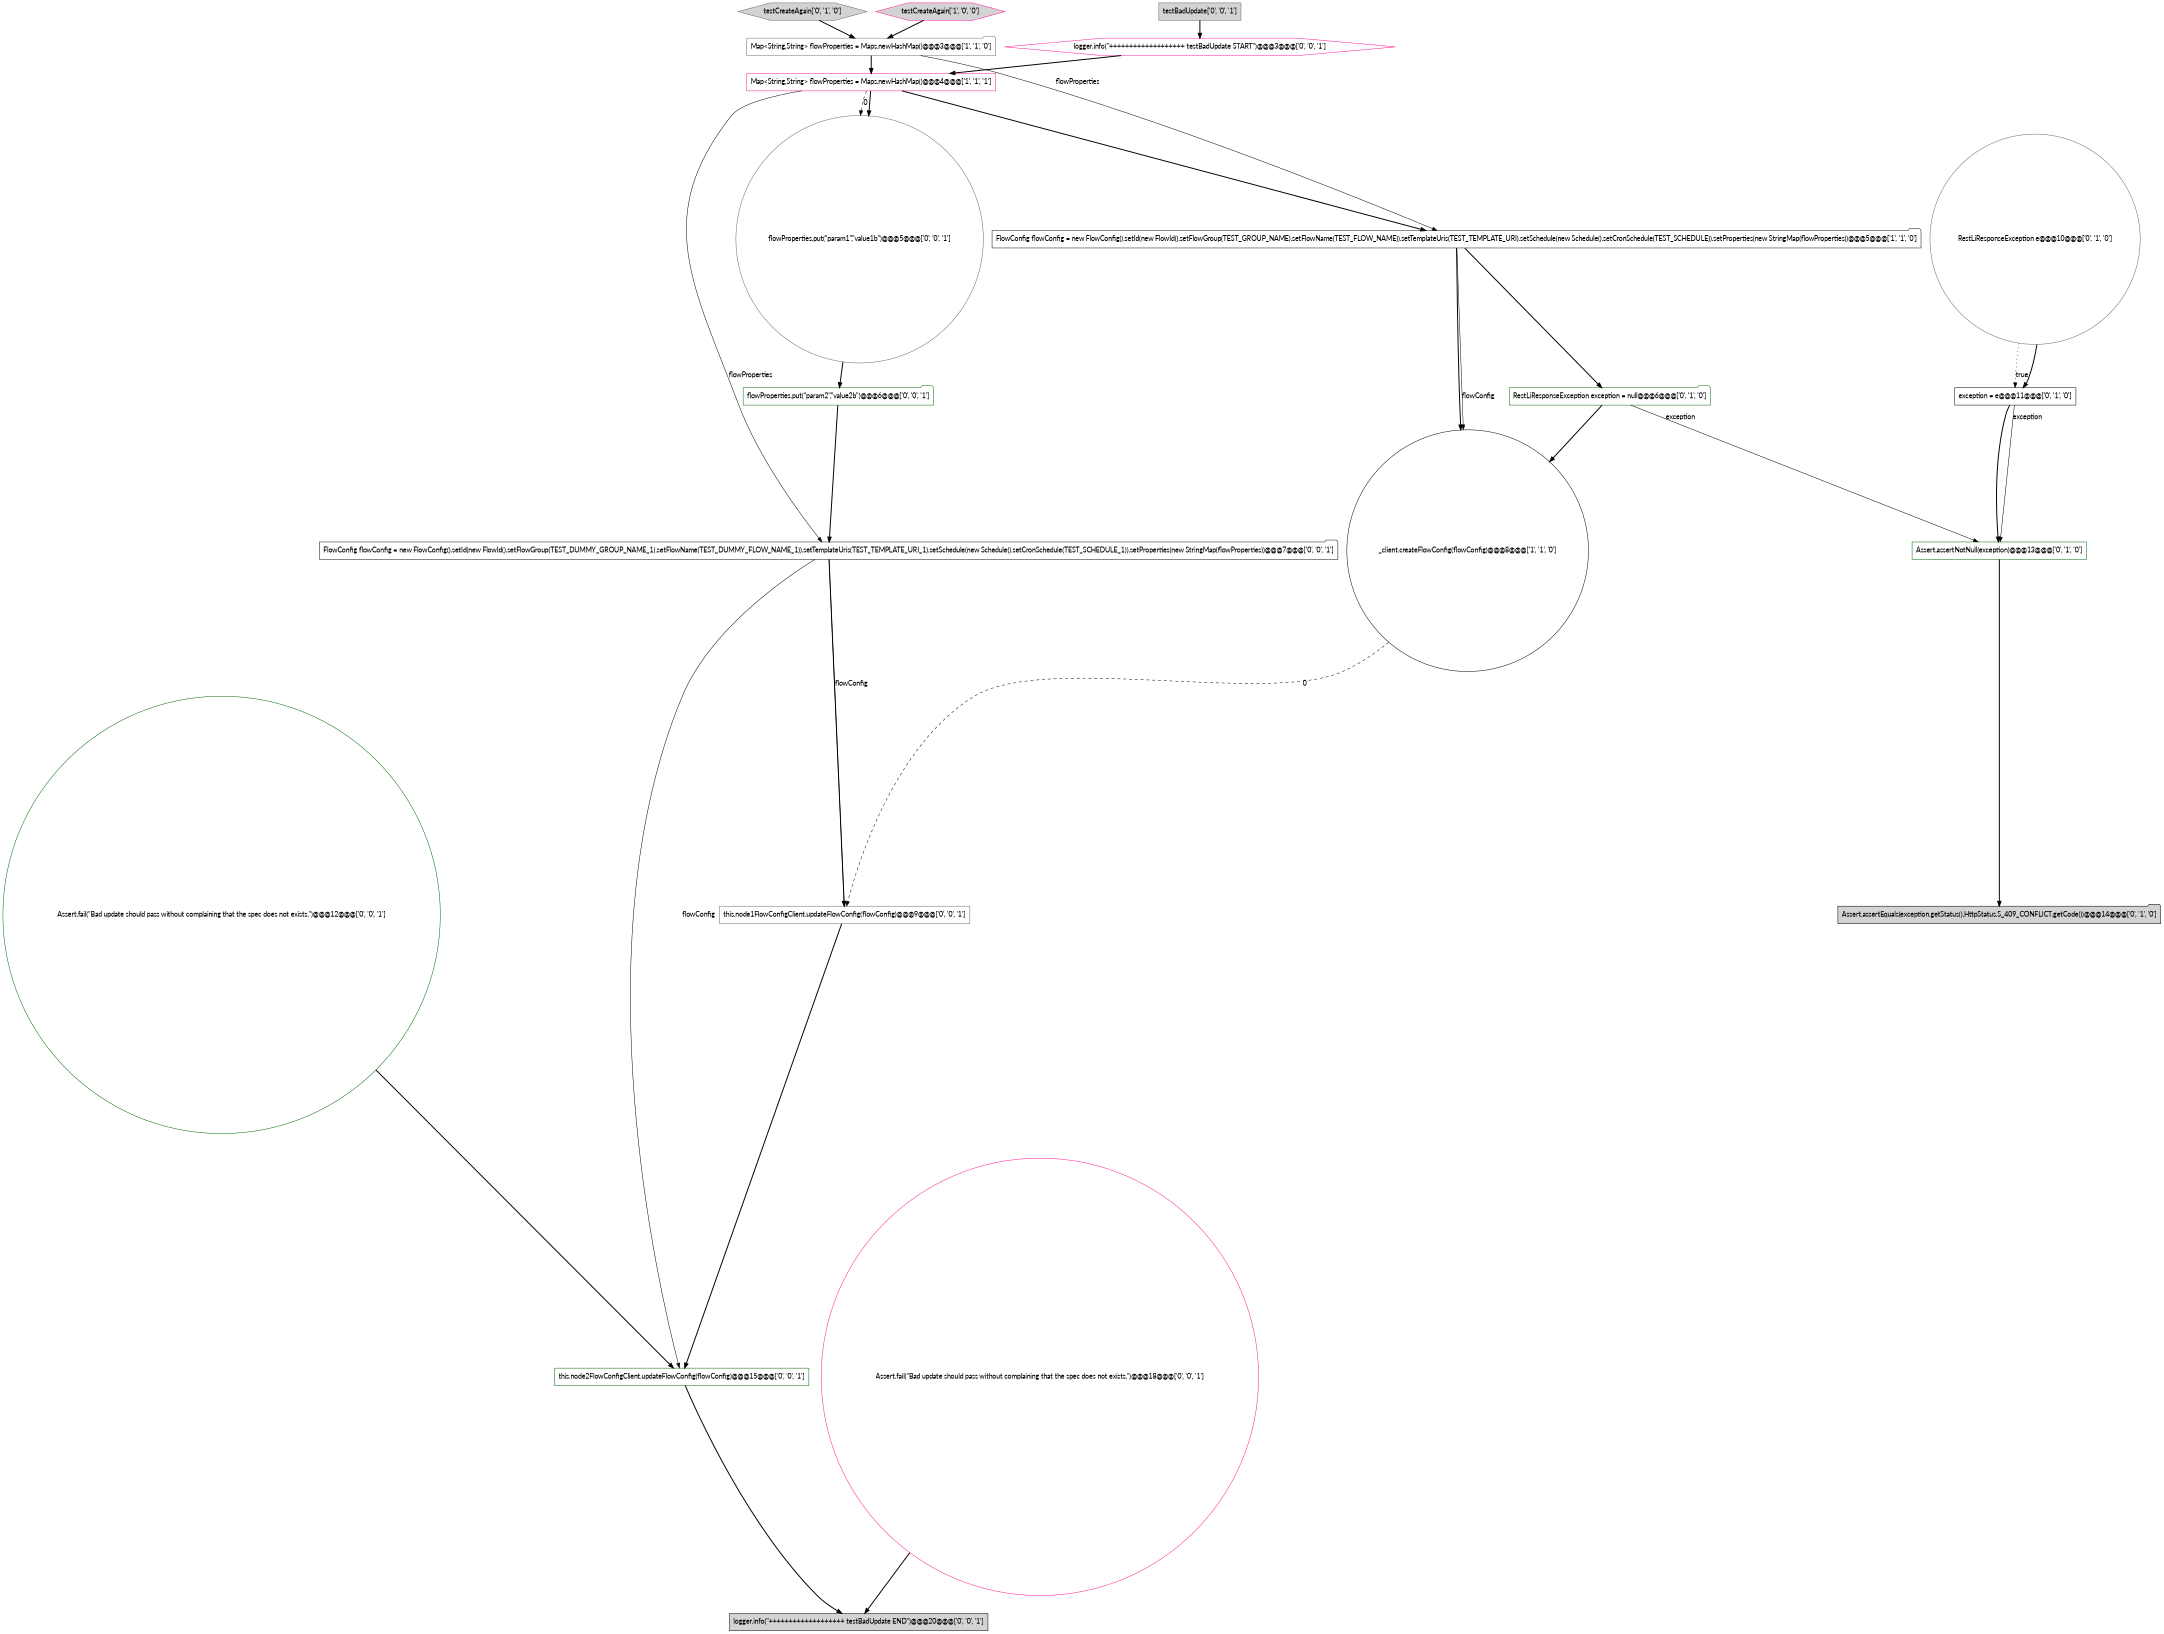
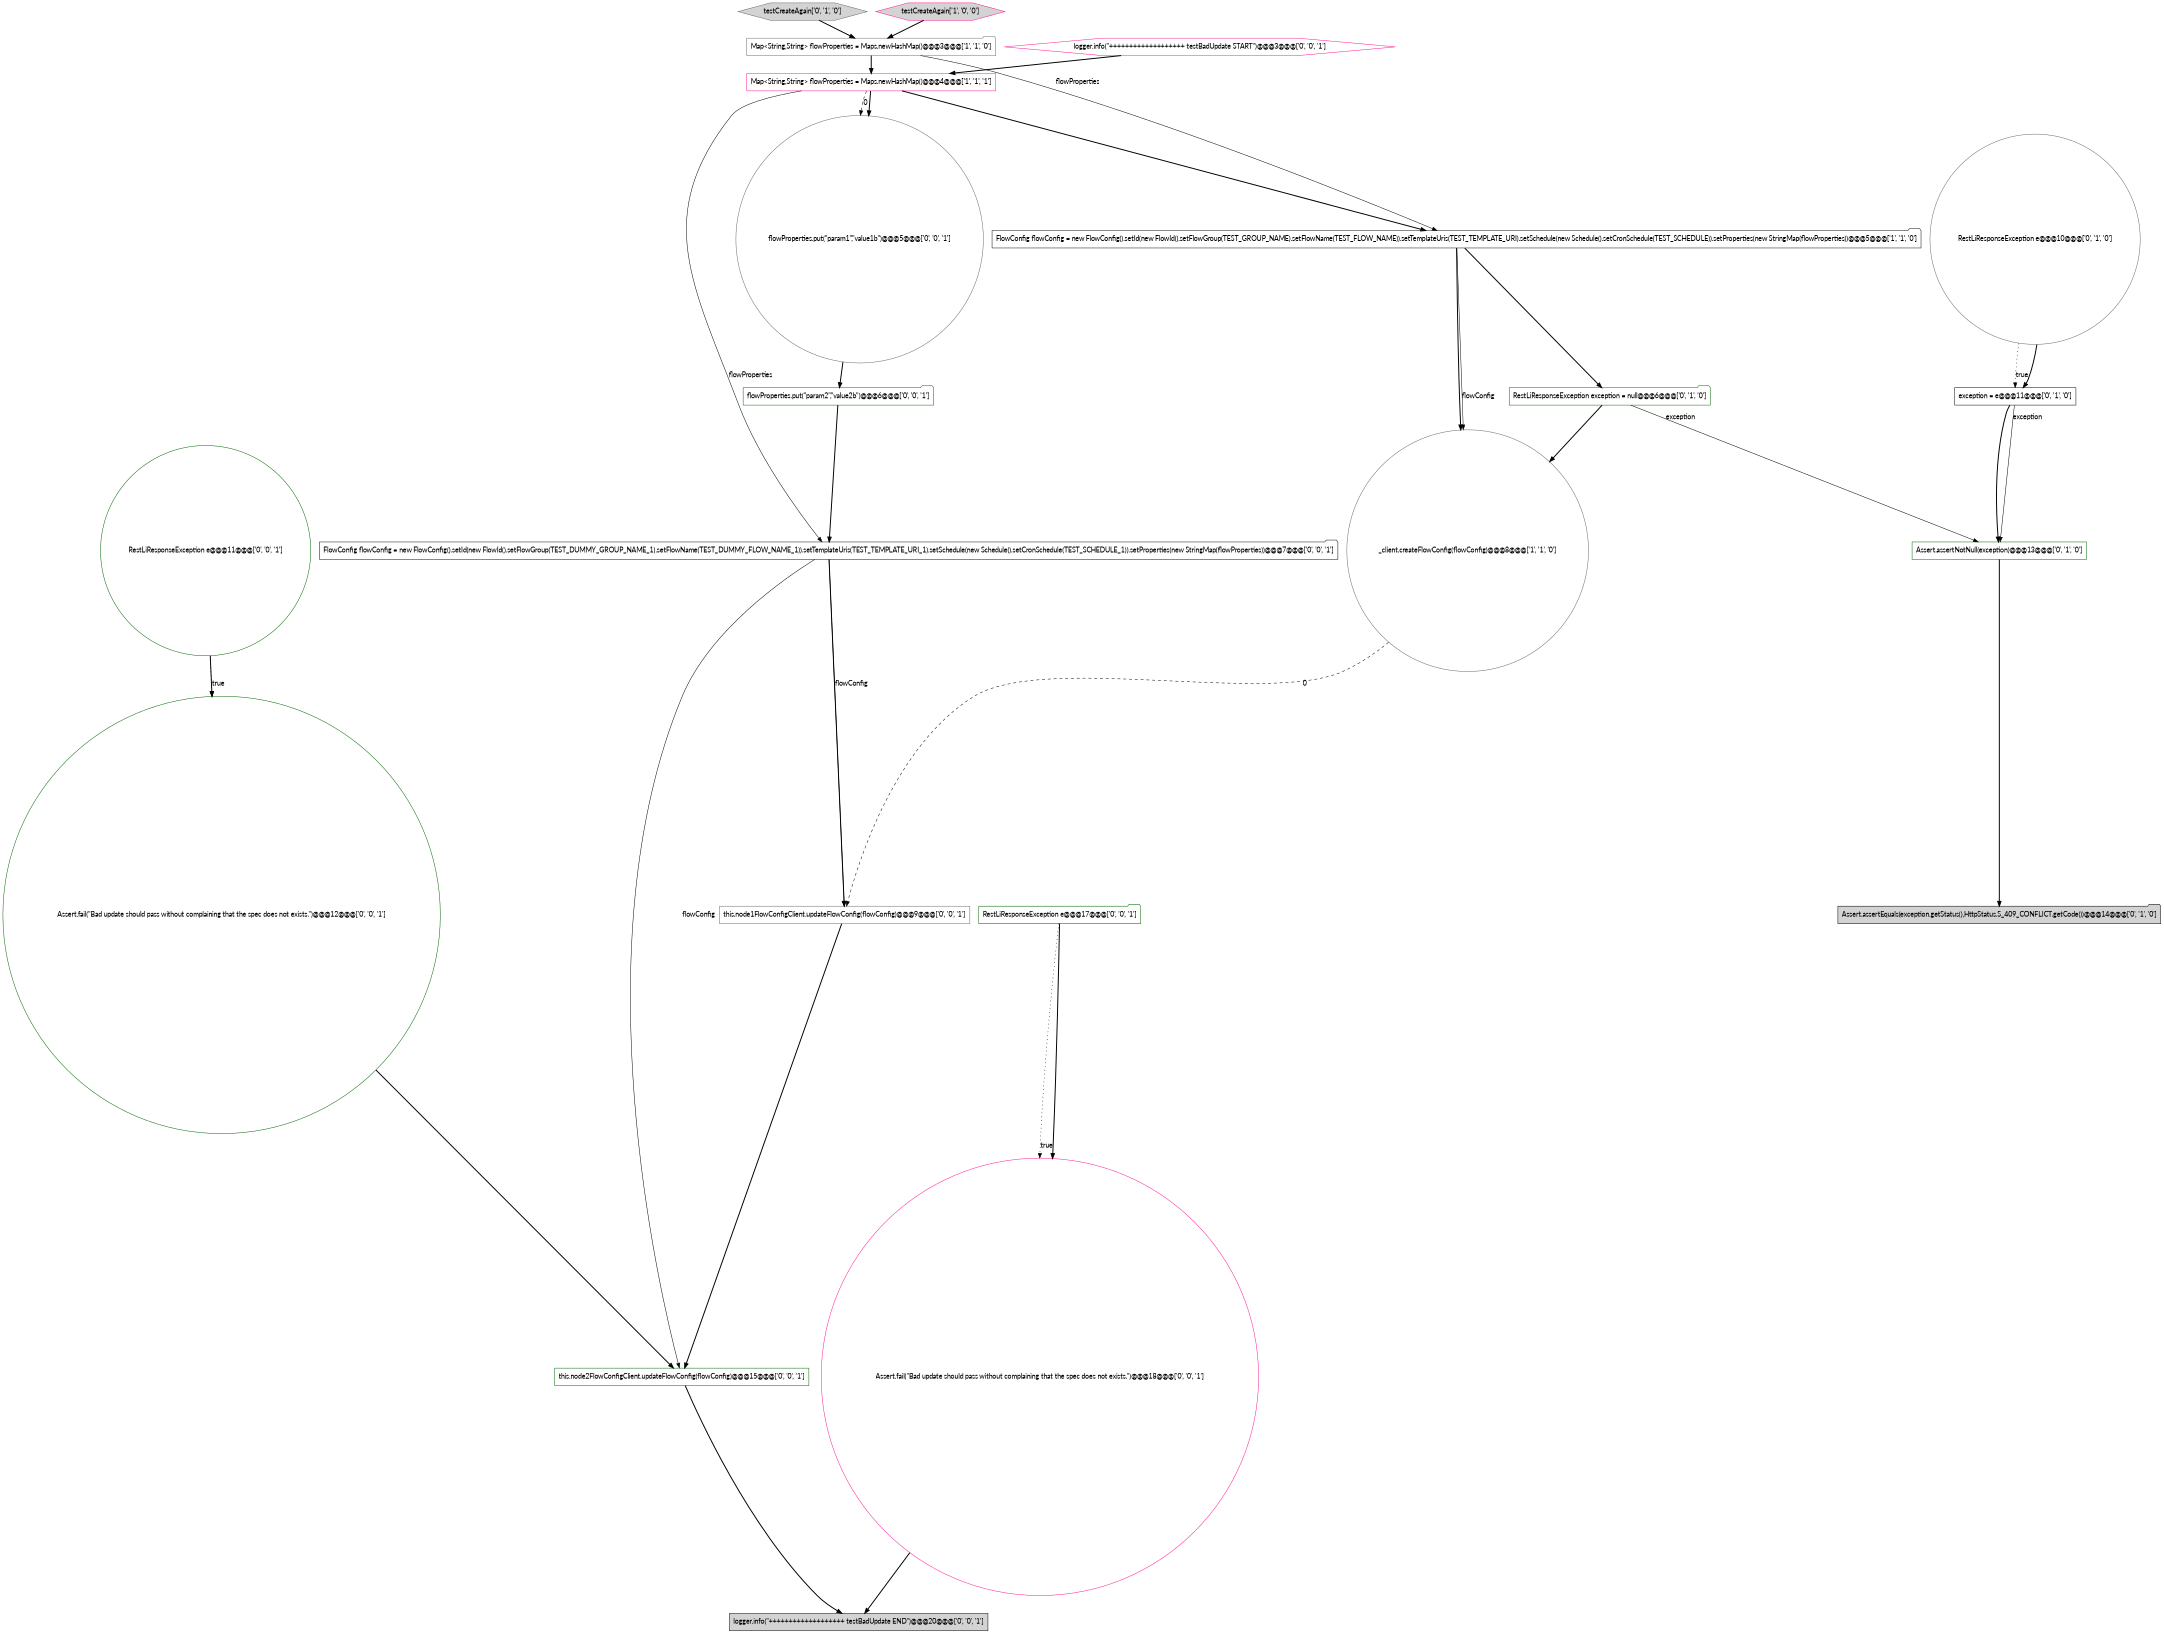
  digraph {
    fontname=Lato
    node [color=gray40 fillcolor=white fontname=Lato shape=box style=filled]
    edge [fontname=Lato style=bold]
    n1 [color=black fillcolor=lightgray label="logger.info(\"+++++++++++++++++++ testBadUpdate END\")@@@20@@@['0', '0', '1']"]
    n2 [label="Map<String,String> flowProperties = Maps.newHashMap()@@@3@@@['1', '1', '0']" shape=folder]
    n3 [color=black label="FlowConfig flowConfig = new FlowConfig().setId(new FlowId().setFlowGroup(TEST_GROUP_NAME).setFlowName(TEST_FLOW_NAME)).setTemplateUris(TEST_TEMPLATE_URI).setSchedule(new Schedule().setCronSchedule(TEST_SCHEDULE)).setProperties(new StringMap(flowProperties))@@@5@@@['1', '1', '0']" shape=folder]
    n4 [color=deeppink label="Map<String,String> flowProperties = Maps.newHashMap()@@@4@@@['1', '1', '1']"]
    n5 [color=darkgreen label="RestLiResponseException exception = null@@@6@@@['0', '1', '0']" shape=folder]
-   n6 [color=black label="_client.createFlowConfig(flowConfig)@@@8@@@['1', '1', '0']" shape=circle]
+   n6 [label="_client.createFlowConfig(flowConfig)@@@8@@@['1', '1', '0']" shape=circle]
    n7 [color=black label="FlowConfig flowConfig = new FlowConfig().setId(new FlowId().setFlowGroup(TEST_DUMMY_GROUP_NAME_1).setFlowName(TEST_DUMMY_FLOW_NAME_1)).setTemplateUris(TEST_TEMPLATE_URI_1).setSchedule(new Schedule().setCronSchedule(TEST_SCHEDULE_1)).setProperties(new StringMap(flowProperties))@@@7@@@['0', '0', '1']" shape=folder]
    n8 [label="flowProperties.put(\"param1\",\"value1b\")@@@5@@@['0', '0', '1']" shape=circle]
    n9 [label="this.node1FlowConfigClient.updateFlowConfig(flowConfig)@@@9@@@['0', '0', '1']"]
    n10 [color=darkgreen label="this.node2FlowConfigClient.updateFlowConfig(flowConfig)@@@15@@@['0', '0', '1']"]
    n11 [color=darkgreen label="flowProperties.put(\"param2\",\"value2b\")@@@6@@@['0', '0', '1']" shape=folder]
    n12 [color=darkgreen label="Assert.fail(\"Bad update should pass without complaining that the spec does not exists.\")@@@12@@@['0', '0', '1']" shape=circle]
    n13 [color=darkgreen label="Assert.assertNotNull(exception)@@@13@@@['0', '1', '0']"]
    n14 [color=black fillcolor=lightgray label="Assert.assertEquals(exception.getStatus(),HttpStatus.S_409_CONFLICT.getCode())@@@14@@@['0', '1', '0']" shape=folder]
-   n16 [fillcolor=lightgray label="testBadUpdate['0', '0', '1']"]
+   n15 [color=darkgreen label="RestLiResponseException e@@@11@@@['0', '0', '1']" shape=circle]
    n17 [color=deeppink label="logger.info(\"+++++++++++++++++++ testBadUpdate START\")@@@3@@@['0', '0', '1']" shape=hexagon]
    n18 [label="RestLiResponseException e@@@10@@@['0', '1', '0']" shape=circle]
    n19 [color=black label="exception = e@@@11@@@['0', '1', '0']"]
+   n20 [color=darkgreen label="RestLiResponseException e@@@17@@@['0', '0', '1']" shape=folder]
    n21 [color=deeppink label="Assert.fail(\"Bad update should pass without complaining that the spec does not exists.\")@@@18@@@['0', '0', '1']" shape=circle]
    n22 [fillcolor=lightgray label="testCreateAgain['0', '1', '0']" shape=hexagon]
    n23 [color=deeppink fillcolor=lightgray label="testCreateAgain['1', '0', '0']" shape=hexagon]
    n2 -> n3 [label=flowProperties style=solid]
    n2 -> n4
    n3 -> n5
    n3 -> n6 [label=flowConfig style=solid]
    n3 -> n6
    n4 -> n3
    n4 -> n7 [label=flowProperties style=solid]
    n4 -> n8
    n4 -> n8 [label=0 style=dashed]
    n5 -> n6
    n5 -> n13 [label=exception style=solid]
    n6 -> n9 [label=0 style=dashed]
    n7 -> n9
    n7 -> n9 [label=flowConfig style=solid]
    n7 -> n10 [label=flowConfig style=solid]
    n8 -> n11
    n9 -> n10
    n10 -> n1
    n11 -> n7
    n12 -> n10
    n13 -> n14
-   n16 -> n17
+   n15 -> n12
+   n15 -> n12 [label=true style=dotted]
    n17 -> n4
    n18 -> n19 [label=true style=dotted]
    n18 -> n19
    n19 -> n13
    n19 -> n13 [label=exception style=solid]
+   n20 -> n21 [label=true style=dotted]
+   n20 -> n21
    n21 -> n1
    n22 -> n2
    n23 -> n2
  }
